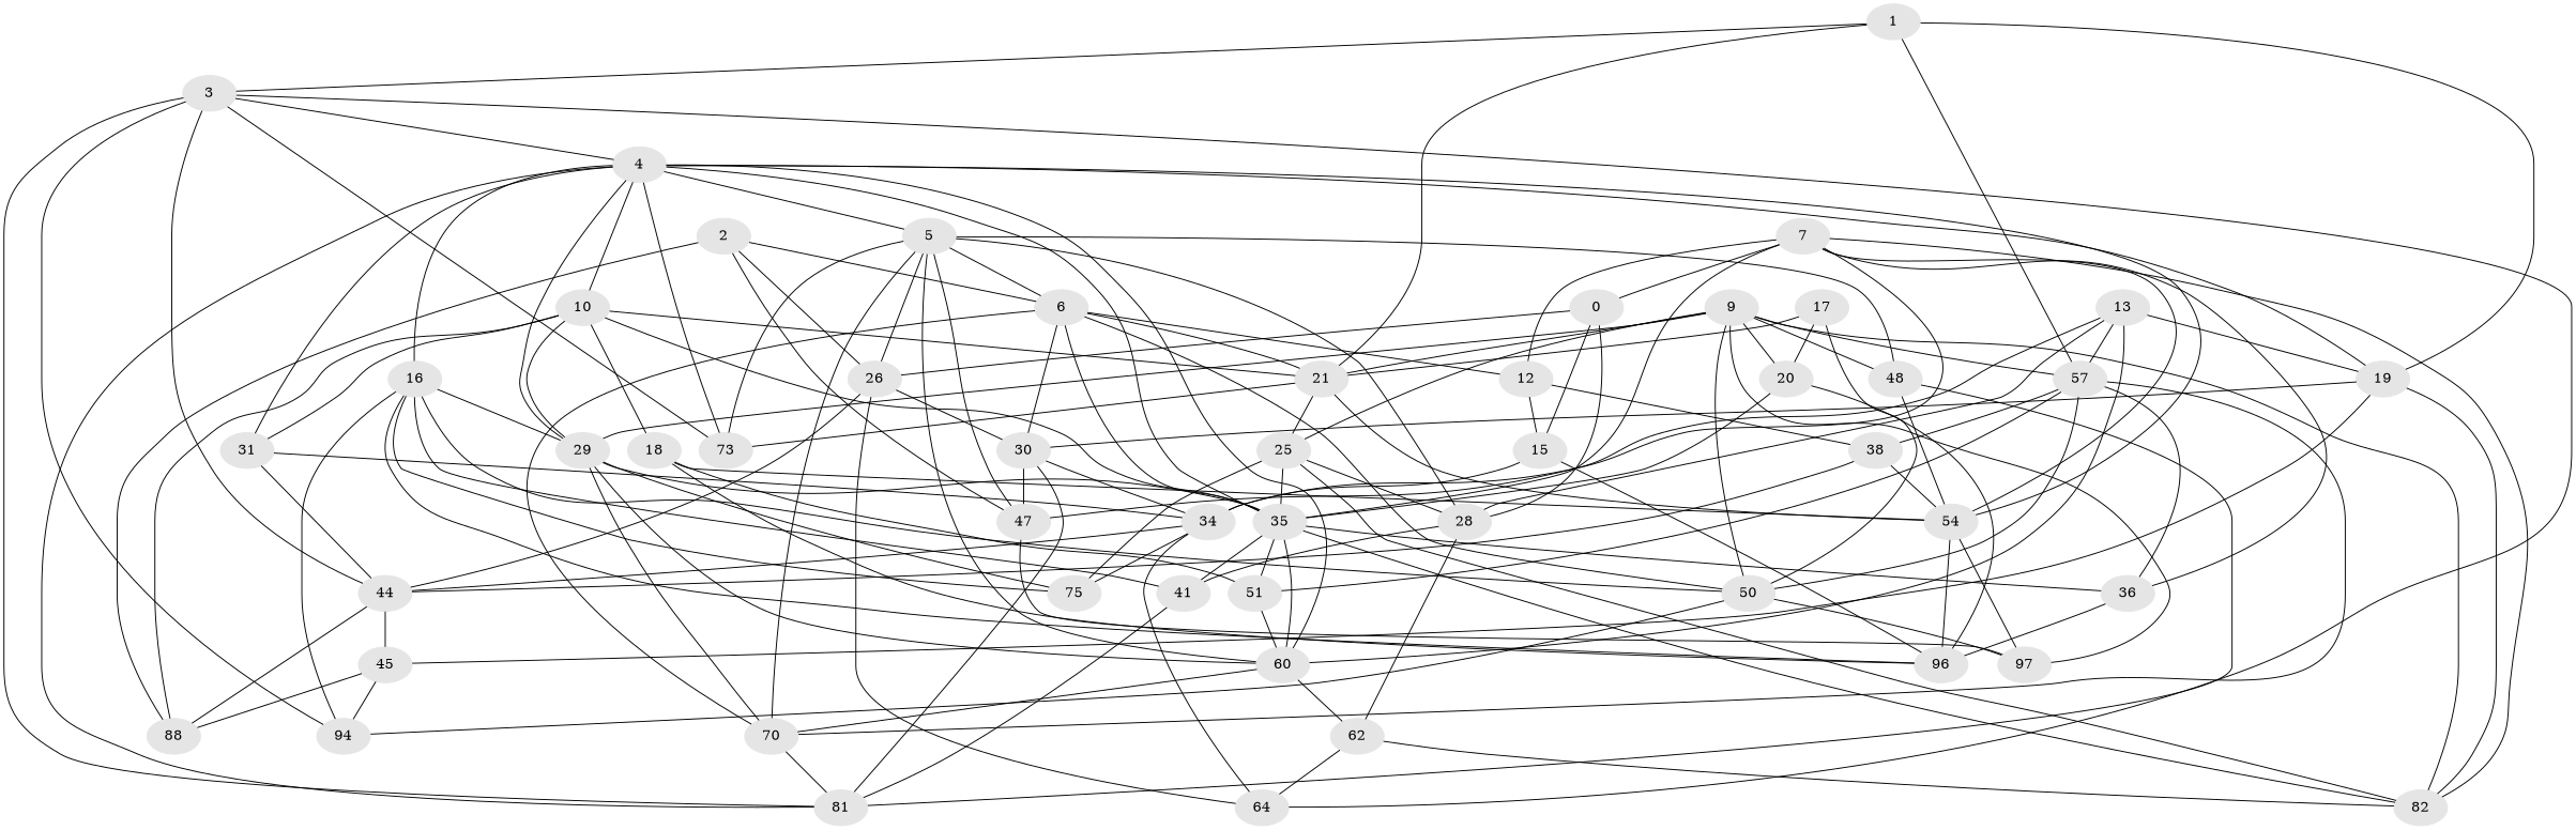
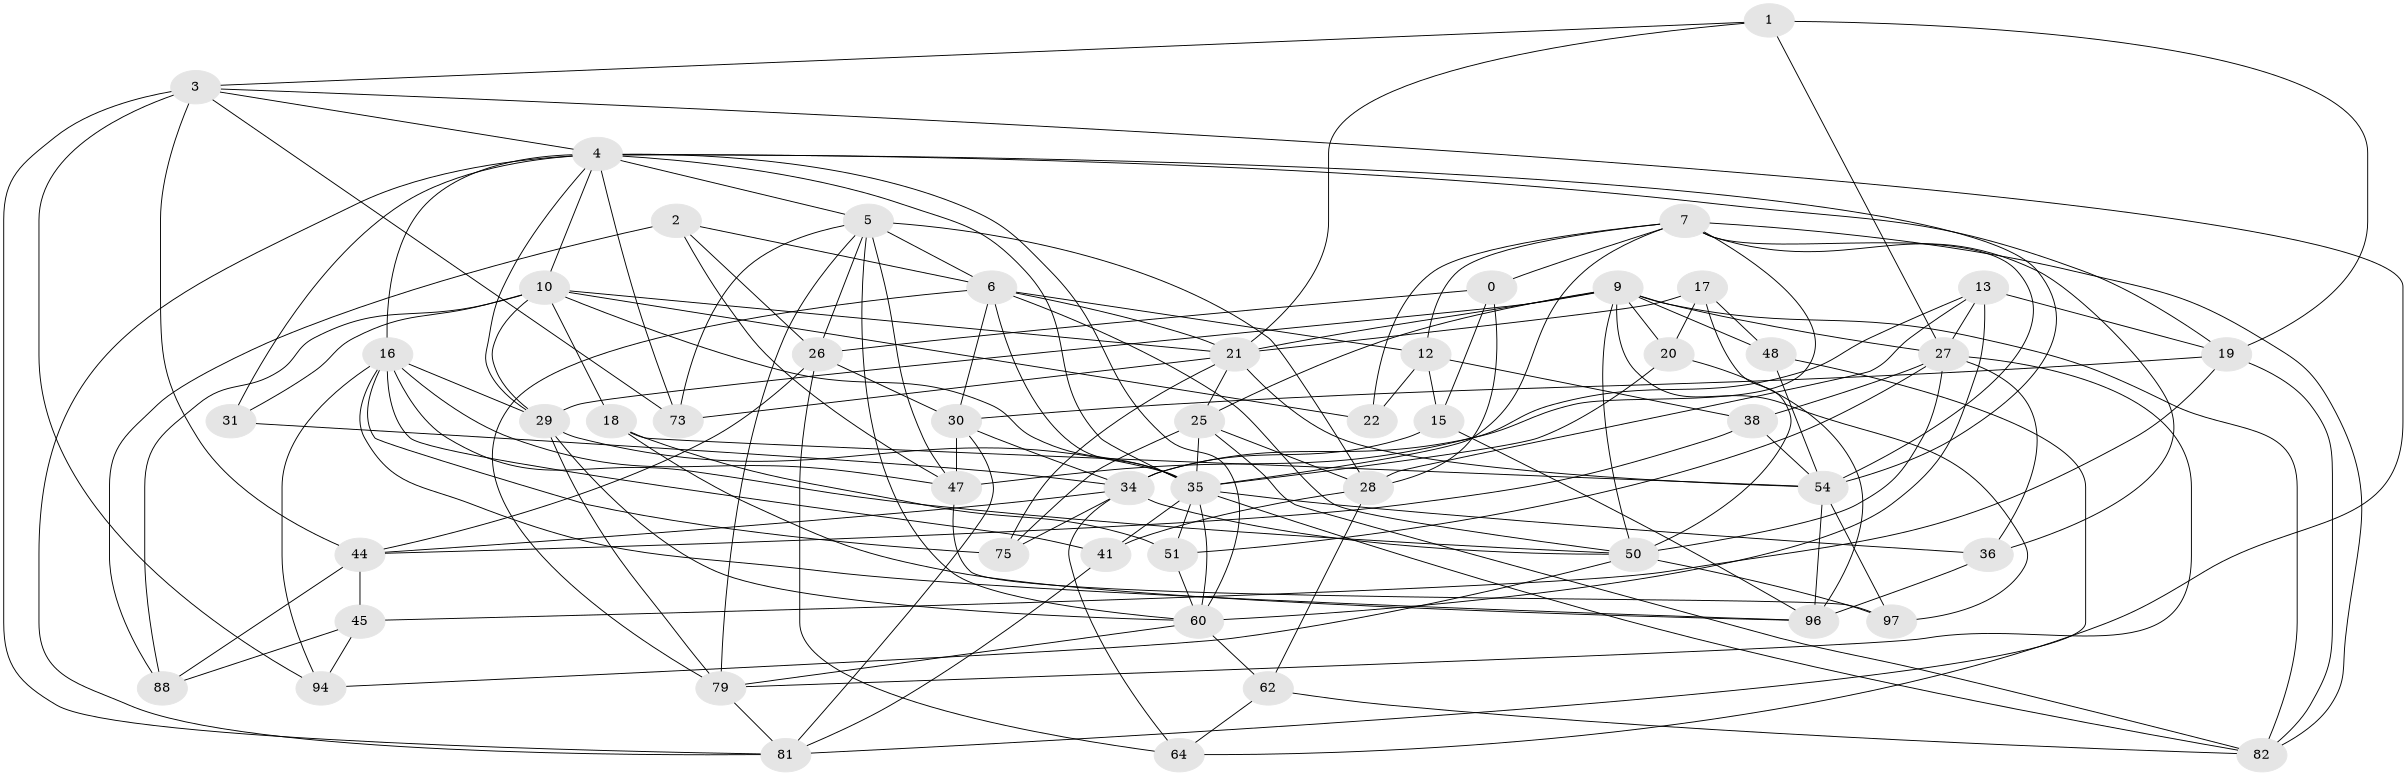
  graph {
    node [color=gray90 style=filled]
    3 [super="+76"]
    4 [super="+37+58+40"]
    44 [super="+56+71"]
    64
    73
    81 [super="+84"]
    94
    1
    19 [super="+33"]
    21 [super="+77+39"]
-   27 [super="+42+63" label=57]
+   27 [super="+42+63"]
    30 [super="+59"]
    82 [super="+100"]
    45 [super="+86"]
    54 [super="+55"]
    25 [super="+83"]
-   70 [super="+89"]
+   70 [super="+89" label=79]
    50 [super="+102+52"]
    36
    38
    51
    6 [super="+57"]
    35 [super="+69+61"]
    12 [super="+32"]
    2
    26 [super="+78"]
    47 [super="+74"]
    88
    97
    5 [super="+24+43"]
    10 [super="+14"]
    16 [super="+66"]
    29 [super="+103+93"]
    31
    60 [super="+79"]
    48
    28 [super="+87"]
+   22
    18
    96 [super="+99"]
    41
    75
    34 [super="+85+68"]
    62
    15
    7 [super="+11+49"]
    n47 [label=0]
    9 [super="+53+91"]
    20
    13 [super="+23"]
    17
    3 -- 4
    3 -- 44
    3 -- 64
    3 -- 73
    3 -- 81
    3 -- 94
    4 -- 73
    4 -- 81
    4 -- 19
    4 -- 54
    4 -- 35
    4 -- 5
    4 -- 10
    4 -- 16
    4 -- 29
    4 -- 31
    4 -- 60
    44 -- 45 [weight=2]
    44 -- 88
    1 -- 3
    1 -- 19
    1 -- 21
    1 -- 27
    19 -- 30
    19 -- 82
    19 -- 45 [weight=2]
    21 -- 73
    21 -- 54
    21 -- 25
    27 -- 70
    27 -- 50
    27 -- 36
    27 -- 38
    27 -- 51
    30 -- 81
    30 -- 47
    30 -- 34
    45 -- 94
    45 -- 88
    54 -- 97
    54 -- 96
    25 -- 82
    25 -- 35
    25 -- 28
    25 -- 75
    70 -- 81
    50 -- 94
    50 -- 97
    36 -- 96
    38 -- 44
    38 -- 54
    51 -- 60
    6 -- 21
    6 -- 30
    6 -- 70
    6 -- 50
    6 -- 35
    6 -- 12
    35 -- 82
    35 -- 36
    35 -- 51
    35 -- 60
    35 -- 41
    12 -- 38
+   12 -- 22 [weight=2]
    12 -- 15
    2 -- 6
    2 -- 26
    2 -- 47
    2 -- 88
    26 -- 44
    26 -- 64
    26 -- 30
    47 -- 97
    5 -- 73
    5 -- 70
    5 -- 6
    5 -- 26
    5 -- 47
    5 -- 60
    5 -- 28
    10 -- 21
    10 -- 35
    10 -- 88
    10 -- 29
    10 -- 31
+   10 -- 22
    10 -- 18
    16 -- 94
    16 -- 50
+   16 -- 47
    16 -- 29
    16 -- 96
    16 -- 41
    16 -- 75
    29 -- 70
    29 -- 35
    29 -- 60
-   29 -- 75
-   31 -- 44
+   21 -- 75
    31 -- 34
    60 -- 70
    60 -- 62
    48 -- 81
    48 -- 54
    28 -- 41
    28 -- 62
    18 -- 54
    18 -- 51
    18 -- 96
    41 -- 81
    34 -- 44
    34 -- 64
+   34 -- 50
    34 -- 75
    62 -- 64
    62 -- 82
    15 -- 96
    15 -- 34
    7 -- 82
    7 -- 54
    7 -- 36
    7 -- 35
    7 -- 12
+   7 -- 22
    7 -- 34
    7 -- n47
    n47 -- 26
    n47 -- 28
    n47 -- 15
    9 -- 21
    9 -- 27
    9 -- 82
    9 -- 25
    9 -- 50
    9 -- 97
    9 -- 29
    9 -- 48
    9 -- 20
    20 -- 35
    20 -- 96
    13 -- 19 [weight=2]
    13 -- 27
    13 -- 47
    13 -- 60
    13 -- 28
    17 -- 21
    17 -- 50
-   5 -- 48
+   17 -- 48
    17 -- 20
  }
